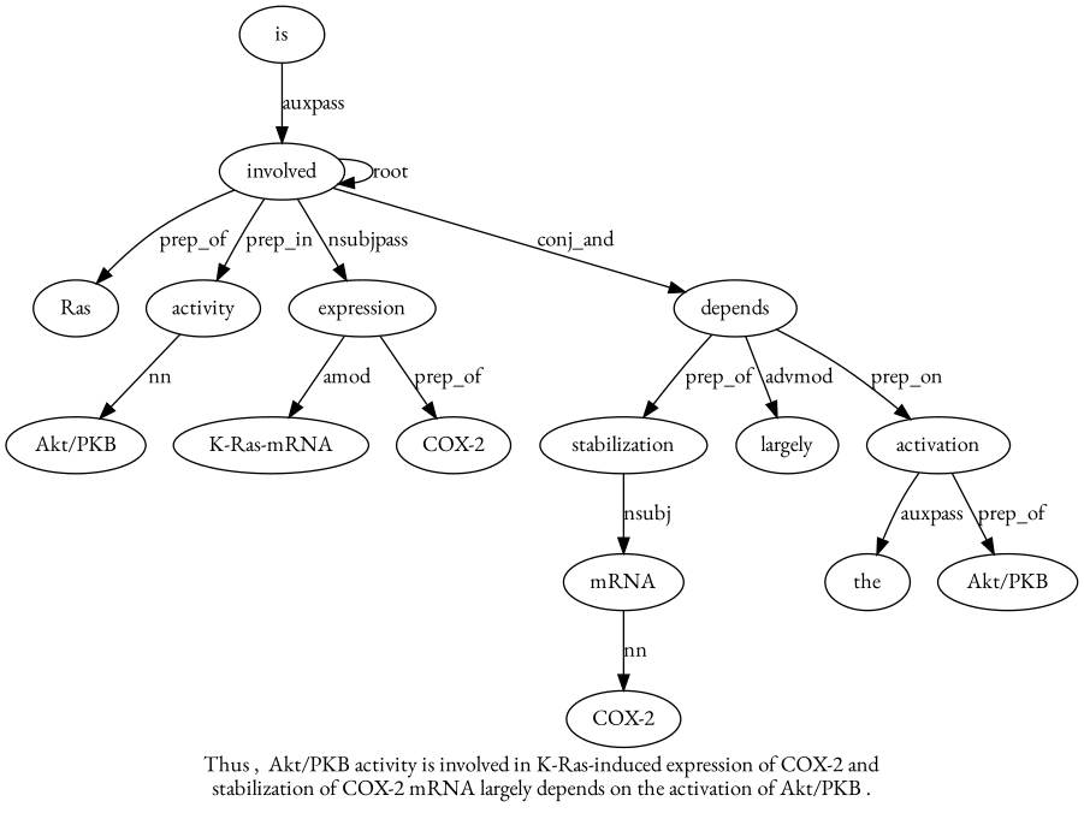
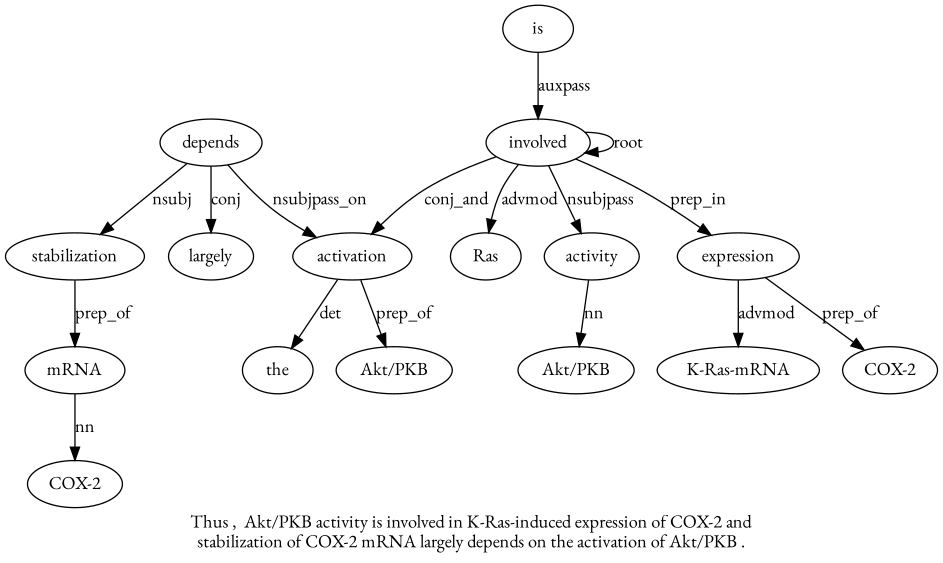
  digraph {
    fontname="EB Garamond"
    label="Thus ,  Akt/PKB activity is involved in K-Ras-induced expression of COX-2 and\nstabilization of COX-2 mRNA largely depends on the activation of Akt/PKB ."
    node [fillcolor=white fontname="EB Garamond" style=filled]
    edge [fontname="EB Garamond"]
    n1 [label=involved]
    n2 [label=Ras]
    n3 [label=activity]
    n4 [label=expression]
    n5 [label=depends]
    n6 [label="Akt/PKB"]
    n7 [label=is]
    n8 [label="K-Ras-mRNA"]
    n9 [label="COX-2"]
    n10 [label=stabilization]
    n11 [label=largely]
    n12 [label=activation]
    n13 [label=mRNA]
    n14 [label=the]
    n15 [label="Akt/PKB"]
    n16 [label="COX-2"]
    n1 -> n1 [label=root]
-   n1 -> n2 [label=prep_of]
-   n1 -> n3 [label=prep_in]
-   n1 -> n4 [label=nsubjpass]
-   n1 -> n5 [label=conj_and]
+   n1 -> n2 [label=advmod]
+   n1 -> n3 [label=nsubjpass]
+   n1 -> n4 [label=prep_in]
+   n1 -> n12 [label=conj_and]
    n3 -> n6 [label=nn]
-   n4 -> n8 [label=amod]
+   n4 -> n8 [label=advmod]
    n4 -> n9 [label=prep_of]
-   n5 -> n10 [label=prep_of]
-   n5 -> n11 [label=advmod]
-   n5 -> n12 [label=prep_on]
+   n5 -> n10 [label=nsubj]
+   n5 -> n11 [label=conj]
+   n5 -> n12 [label=nsubjpass_on]
    n7 -> n1 [label=auxpass]
-   n10 -> n13 [label=nsubj]
-   n12 -> n14 [label=auxpass]
+   n10 -> n13 [label=prep_of]
+   n12 -> n14 [label=det]
    n12 -> n15 [label=prep_of]
    n13 -> n16 [label=nn]
  }
